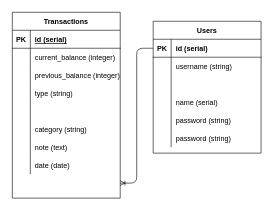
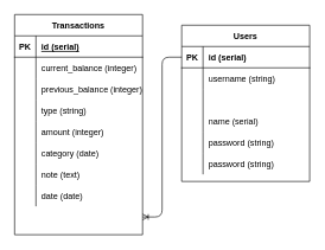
  <mxCell id="0" />
  <mxCell id="1" parent="0" />
  <mxCell id="2" value="Users" style="shape=table;startSize=30;container=1;collapsible=1;childLayout=tableLayout;fixedRows=1;rowLines=0;fontStyle=1;align=center;resizeLast=1;" parent="1" vertex="1"><mxGeometry x="255" y="35" width="180" height="220" as="geometry" /></mxCell>
  <mxCell id="3" value="" style="shape=partialRectangle;collapsible=0;dropTarget=0;pointerEvents=0;fillColor=none;top=0;left=0;bottom=1;right=0;points=[[0,0.5],[1,0.5]];portConstraint=eastwest;" parent="2" vertex="1"><mxGeometry y="30" width="180" height="30" as="geometry" /></mxCell>
  <mxCell id="4" value="PK" style="shape=partialRectangle;connectable=0;fillColor=none;top=0;left=0;bottom=0;right=0;fontStyle=1;overflow=hidden;" parent="3" vertex="1"><mxGeometry width="30" height="30" as="geometry"><mxRectangle width="30" height="30" as="alternateBounds" /></mxGeometry></mxCell>
  <mxCell id="5" value="id (serial)" style="shape=partialRectangle;connectable=0;fillColor=none;top=0;left=0;bottom=0;right=0;align=left;spacingLeft=6;fontStyle=1;overflow=hidden;" parent="3" vertex="1"><mxGeometry x="30" width="150" height="30" as="geometry"><mxRectangle width="150" height="30" as="alternateBounds" /></mxGeometry></mxCell>
  <mxCell id="6" value="" style="shape=partialRectangle;collapsible=0;dropTarget=0;pointerEvents=0;fillColor=none;top=0;left=0;bottom=0;right=0;points=[[0,0.5],[1,0.5]];portConstraint=eastwest;" parent="2" vertex="1"><mxGeometry y="60" width="180" height="30" as="geometry" /></mxCell>
  <mxCell id="7" value="" style="shape=partialRectangle;connectable=0;fillColor=none;top=0;left=0;bottom=0;right=0;editable=1;overflow=hidden;" parent="6" vertex="1"><mxGeometry width="30" height="30" as="geometry"><mxRectangle width="30" height="30" as="alternateBounds" /></mxGeometry></mxCell>
  <mxCell id="8" value="username (string)" style="shape=partialRectangle;connectable=0;fillColor=none;top=0;left=0;bottom=0;right=0;align=left;spacingLeft=6;overflow=hidden;" parent="6" vertex="1"><mxGeometry x="30" width="150" height="30" as="geometry"><mxRectangle width="150" height="30" as="alternateBounds" /></mxGeometry></mxCell>
  <mxCell id="9" value="" style="shape=partialRectangle;collapsible=0;dropTarget=0;pointerEvents=0;fillColor=none;top=0;left=0;bottom=0;right=0;points=[[0,0.5],[1,0.5]];portConstraint=eastwest;" parent="2" vertex="1"><mxGeometry y="90" width="180" height="30" as="geometry" /></mxCell>
  <mxCell id="10" value="" style="shape=partialRectangle;connectable=0;fillColor=none;top=0;left=0;bottom=0;right=0;editable=1;overflow=hidden;" parent="9" vertex="1"><mxGeometry width="30" height="30" as="geometry"><mxRectangle width="30" height="30" as="alternateBounds" /></mxGeometry></mxCell>
  <mxCell id="11" value="" style="shape=partialRectangle;collapsible=0;dropTarget=0;pointerEvents=0;fillColor=none;top=0;left=0;bottom=0;right=0;points=[[0,0.5],[1,0.5]];portConstraint=eastwest;" parent="2" vertex="1"><mxGeometry y="120" width="180" height="30" as="geometry" /></mxCell>
  <mxCell id="12" value="" style="shape=partialRectangle;connectable=0;fillColor=none;top=0;left=0;bottom=0;right=0;editable=1;overflow=hidden;" parent="11" vertex="1"><mxGeometry width="30" height="30" as="geometry"><mxRectangle width="30" height="30" as="alternateBounds" /></mxGeometry></mxCell>
  <mxCell id="13" value="name (serial)" style="shape=partialRectangle;connectable=0;fillColor=none;top=0;left=0;bottom=0;right=0;align=left;spacingLeft=6;overflow=hidden;" parent="11" vertex="1"><mxGeometry x="30" width="150" height="30" as="geometry"><mxRectangle width="150" height="30" as="alternateBounds" /></mxGeometry></mxCell>
  <mxCell id="14" value="" style="shape=partialRectangle;collapsible=0;dropTarget=0;pointerEvents=0;fillColor=none;top=0;left=0;bottom=0;right=0;points=[[0,0.5],[1,0.5]];portConstraint=eastwest;" parent="2" vertex="1"><mxGeometry y="150" width="180" height="30" as="geometry" /></mxCell>
  <mxCell id="15" value="" style="shape=partialRectangle;connectable=0;fillColor=none;top=0;left=0;bottom=0;right=0;editable=1;overflow=hidden;" parent="14" vertex="1"><mxGeometry width="30" height="30" as="geometry"><mxRectangle width="30" height="30" as="alternateBounds" /></mxGeometry></mxCell>
  <mxCell id="16" value="password (string)" style="shape=partialRectangle;connectable=0;fillColor=none;top=0;left=0;bottom=0;right=0;align=left;spacingLeft=6;overflow=hidden;" parent="14" vertex="1"><mxGeometry x="30" width="150" height="30" as="geometry"><mxRectangle width="150" height="30" as="alternateBounds" /></mxGeometry></mxCell>
  <mxCell id="17" value="" style="shape=partialRectangle;collapsible=0;dropTarget=0;pointerEvents=0;fillColor=none;top=0;left=0;bottom=0;right=0;points=[[0,0.5],[1,0.5]];portConstraint=eastwest;" parent="2" vertex="1"><mxGeometry y="180" width="180" height="30" as="geometry" /></mxCell>
  <mxCell id="18" value="" style="shape=partialRectangle;connectable=0;fillColor=none;top=0;left=0;bottom=0;right=0;editable=1;overflow=hidden;" parent="17" vertex="1"><mxGeometry width="30" height="30" as="geometry"><mxRectangle width="30" height="30" as="alternateBounds" /></mxGeometry></mxCell>
  <mxCell id="19" value="password (string)" style="shape=partialRectangle;connectable=0;fillColor=none;top=0;left=0;bottom=0;right=0;align=left;spacingLeft=6;overflow=hidden;" parent="17" vertex="1"><mxGeometry x="30" width="150" height="30" as="geometry"><mxRectangle width="150" height="30" as="alternateBounds" /></mxGeometry></mxCell>
  <mxCell id="20" value="Transactions" style="shape=table;startSize=30;container=1;collapsible=1;childLayout=tableLayout;fixedRows=1;rowLines=0;fontStyle=1;align=center;resizeLast=1;" parent="1" vertex="1"><mxGeometry x="20" y="20" width="180" height="310" as="geometry" /></mxCell>
  <mxCell id="21" value="" style="shape=partialRectangle;collapsible=0;dropTarget=0;pointerEvents=0;fillColor=none;top=0;left=0;bottom=1;right=0;points=[[0,0.5],[1,0.5]];portConstraint=eastwest;" parent="20" vertex="1"><mxGeometry y="30" width="180" height="30" as="geometry" /></mxCell>
  <mxCell id="22" value="PK" style="shape=partialRectangle;connectable=0;fillColor=none;top=0;left=0;bottom=0;right=0;fontStyle=1;overflow=hidden;" parent="21" vertex="1"><mxGeometry width="30" height="30" as="geometry"><mxRectangle width="30" height="30" as="alternateBounds" /></mxGeometry></mxCell>
  <mxCell id="23" value="id (serial)" style="shape=partialRectangle;connectable=0;fillColor=none;top=0;left=0;bottom=0;right=0;align=left;spacingLeft=6;fontStyle=5;overflow=hidden;" parent="21" vertex="1"><mxGeometry x="30" width="150" height="30" as="geometry"><mxRectangle width="150" height="30" as="alternateBounds" /></mxGeometry></mxCell>
  <mxCell id="24" value="" style="shape=partialRectangle;collapsible=0;dropTarget=0;pointerEvents=0;fillColor=none;top=0;left=0;bottom=0;right=0;points=[[0,0.5],[1,0.5]];portConstraint=eastwest;" parent="20" vertex="1"><mxGeometry y="60" width="180" height="30" as="geometry" /></mxCell>
  <mxCell id="25" value="" style="shape=partialRectangle;connectable=0;fillColor=none;top=0;left=0;bottom=0;right=0;editable=1;overflow=hidden;" parent="24" vertex="1"><mxGeometry width="30" height="30" as="geometry"><mxRectangle width="30" height="30" as="alternateBounds" /></mxGeometry></mxCell>
  <mxCell id="26" value="current_balance (integer)" style="shape=partialRectangle;connectable=0;fillColor=none;top=0;left=0;bottom=0;right=0;align=left;spacingLeft=6;overflow=hidden;" parent="24" vertex="1"><mxGeometry x="30" width="150" height="30" as="geometry"><mxRectangle width="150" height="30" as="alternateBounds" /></mxGeometry></mxCell>
  <mxCell id="27" value="" style="shape=partialRectangle;collapsible=0;dropTarget=0;pointerEvents=0;fillColor=none;top=0;left=0;bottom=0;right=0;points=[[0,0.5],[1,0.5]];portConstraint=eastwest;" parent="20" vertex="1"><mxGeometry y="90" width="180" height="30" as="geometry" /></mxCell>
  <mxCell id="28" value="" style="shape=partialRectangle;connectable=0;fillColor=none;top=0;left=0;bottom=0;right=0;editable=1;overflow=hidden;" parent="27" vertex="1"><mxGeometry width="30" height="30" as="geometry"><mxRectangle width="30" height="30" as="alternateBounds" /></mxGeometry></mxCell>
  <mxCell id="29" value="previous_balance (integer)" style="shape=partialRectangle;connectable=0;fillColor=none;top=0;left=0;bottom=0;right=0;align=left;spacingLeft=6;overflow=hidden;" parent="27" vertex="1"><mxGeometry x="30" width="150" height="30" as="geometry"><mxRectangle width="150" height="30" as="alternateBounds" /></mxGeometry></mxCell>
  <mxCell id="30" value="" style="shape=partialRectangle;collapsible=0;dropTarget=0;pointerEvents=0;fillColor=none;top=0;left=0;bottom=0;right=0;points=[[0,0.5],[1,0.5]];portConstraint=eastwest;" parent="20" vertex="1"><mxGeometry y="120" width="180" height="30" as="geometry" /></mxCell>
  <mxCell id="31" value="" style="shape=partialRectangle;connectable=0;fillColor=none;top=0;left=0;bottom=0;right=0;editable=1;overflow=hidden;" parent="30" vertex="1"><mxGeometry width="30" height="30" as="geometry"><mxRectangle width="30" height="30" as="alternateBounds" /></mxGeometry></mxCell>
  <mxCell id="32" value="type (string)" style="shape=partialRectangle;connectable=0;fillColor=none;top=0;left=0;bottom=0;right=0;align=left;spacingLeft=6;overflow=hidden;" parent="30" vertex="1"><mxGeometry x="30" width="150" height="30" as="geometry"><mxRectangle width="150" height="30" as="alternateBounds" /></mxGeometry></mxCell>
  <mxCell id="33" value="" style="shape=partialRectangle;collapsible=0;dropTarget=0;pointerEvents=0;fillColor=none;top=0;left=0;bottom=0;right=0;points=[[0,0.5],[1,0.5]];portConstraint=eastwest;" parent="20" vertex="1"><mxGeometry y="150" width="180" height="30" as="geometry" /></mxCell>
  <mxCell id="34" value="" style="shape=partialRectangle;connectable=0;fillColor=none;top=0;left=0;bottom=0;right=0;editable=1;overflow=hidden;" parent="33" vertex="1"><mxGeometry width="30" height="30" as="geometry"><mxRectangle width="30" height="30" as="alternateBounds" /></mxGeometry></mxCell>
+ <mxCell id="35" value="amount (integer)" style="shape=partialRectangle;connectable=0;fillColor=none;top=0;left=0;bottom=0;right=0;align=left;spacingLeft=6;overflow=hidden;" parent="33" vertex="1"><mxGeometry x="30" width="150" height="30" as="geometry"><mxRectangle width="150" height="30" as="alternateBounds" /></mxGeometry></mxCell>
  <mxCell id="36" value="" style="shape=partialRectangle;collapsible=0;dropTarget=0;pointerEvents=0;fillColor=none;top=0;left=0;bottom=0;right=0;points=[[0,0.5],[1,0.5]];portConstraint=eastwest;" parent="20" vertex="1"><mxGeometry y="180" width="180" height="30" as="geometry" /></mxCell>
  <mxCell id="37" value="" style="shape=partialRectangle;connectable=0;fillColor=none;top=0;left=0;bottom=0;right=0;editable=1;overflow=hidden;" parent="36" vertex="1"><mxGeometry width="30" height="30" as="geometry"><mxRectangle width="30" height="30" as="alternateBounds" /></mxGeometry></mxCell>
- <mxCell id="38" value="category (string)" style="shape=partialRectangle;connectable=0;fillColor=none;top=0;left=0;bottom=0;right=0;align=left;spacingLeft=6;overflow=hidden;" parent="36" vertex="1"><mxGeometry x="30" width="150" height="30" as="geometry"><mxRectangle width="150" height="30" as="alternateBounds" /></mxGeometry></mxCell>
+ <mxCell id="38" value="category (date)" style="shape=partialRectangle;connectable=0;fillColor=none;top=0;left=0;bottom=0;right=0;align=left;spacingLeft=6;overflow=hidden;" parent="36" vertex="1"><mxGeometry x="30" width="150" height="30" as="geometry"><mxRectangle width="150" height="30" as="alternateBounds" /></mxGeometry></mxCell>
  <mxCell id="39" value="" style="shape=partialRectangle;collapsible=0;dropTarget=0;pointerEvents=0;fillColor=none;top=0;left=0;bottom=0;right=0;points=[[0,0.5],[1,0.5]];portConstraint=eastwest;" parent="20" vertex="1"><mxGeometry y="210" width="180" height="30" as="geometry" /></mxCell>
  <mxCell id="40" value="" style="shape=partialRectangle;connectable=0;fillColor=none;top=0;left=0;bottom=0;right=0;editable=1;overflow=hidden;" parent="39" vertex="1"><mxGeometry width="30" height="30" as="geometry"><mxRectangle width="30" height="30" as="alternateBounds" /></mxGeometry></mxCell>
  <mxCell id="41" value="note (text)" style="shape=partialRectangle;connectable=0;fillColor=none;top=0;left=0;bottom=0;right=0;align=left;spacingLeft=6;overflow=hidden;" parent="39" vertex="1"><mxGeometry x="30" width="150" height="30" as="geometry"><mxRectangle width="150" height="30" as="alternateBounds" /></mxGeometry></mxCell>
  <mxCell id="42" value="" style="shape=partialRectangle;collapsible=0;dropTarget=0;pointerEvents=0;fillColor=none;top=0;left=0;bottom=0;right=0;points=[[0,0.5],[1,0.5]];portConstraint=eastwest;" parent="20" vertex="1"><mxGeometry y="240" width="180" height="30" as="geometry" /></mxCell>
  <mxCell id="43" value="" style="shape=partialRectangle;connectable=0;fillColor=none;top=0;left=0;bottom=0;right=0;editable=1;overflow=hidden;" parent="42" vertex="1"><mxGeometry width="30" height="30" as="geometry"><mxRectangle width="30" height="30" as="alternateBounds" /></mxGeometry></mxCell>
  <mxCell id="44" value="date (date)" style="shape=partialRectangle;connectable=0;fillColor=none;top=0;left=0;bottom=0;right=0;align=left;spacingLeft=6;overflow=hidden;" parent="42" vertex="1"><mxGeometry x="30" width="150" height="30" as="geometry"><mxRectangle width="150" height="30" as="alternateBounds" /></mxGeometry></mxCell>
  <mxCell id="45" value="" style="shape=partialRectangle;collapsible=0;dropTarget=0;pointerEvents=0;fillColor=none;top=0;left=0;bottom=0;right=0;points=[[0,0.5],[1,0.5]];portConstraint=eastwest;" parent="20" vertex="1"><mxGeometry y="270" width="180" height="30" as="geometry" /></mxCell>
  <mxCell id="46" style="edgeStyle=orthogonalEdgeStyle;rounded=1;orthogonalLoop=1;jettySize=auto;html=1;entryX=1;entryY=0.5;entryDx=0;entryDy=0;endArrow=ERoneToMany;endFill=0;" parent="1" source="3" target="45" edge="1"><mxGeometry relative="1" as="geometry" /></mxCell>
